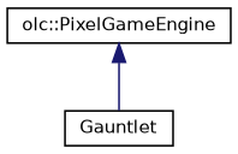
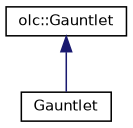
  digraph {
    rankdir=TB
    node [color=black fillcolor=white fontname=Helvetica fontsize=10 shape=record style=filled]
-   n1 [height=0.2 label="olc::PixelGameEngine" width=0.4]
+   n1 [height=0.2 label="olc::Gauntlet" width=0.4]
    n2 [height=0.2 label=Gauntlet width=0.4]
    n1 -> n2 [color=midnightblue dir=back fontname=Helvetica fontsize=10 labelfontname=Helvetica labelfontsize=10 style=solid]
  }
